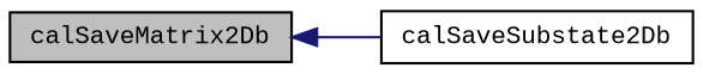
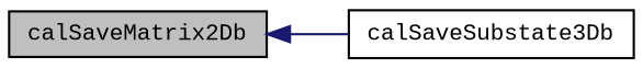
  digraph {
    rankdir=LR
    fontname="Liberation Mono"
    node [color=black fontname="Liberation Mono" fontsize=10 shape=record style=filled]
    n1 [fillcolor=grey75 fontcolor=black height=0.2 label=calSaveMatrix2Db width=0.4]
-   n2 [fillcolor=white height=0.2 label=calSaveSubstate2Db width=0.4]
+   n2 [fillcolor=white height=0.2 label=calSaveSubstate3Db width=0.4]
    n1 -> n2 [color=midnightblue dir=back fontname="Liberation Mono" fontsize=10 labelfontname=Helvetica labelfontsize=10 style=solid]
  }
